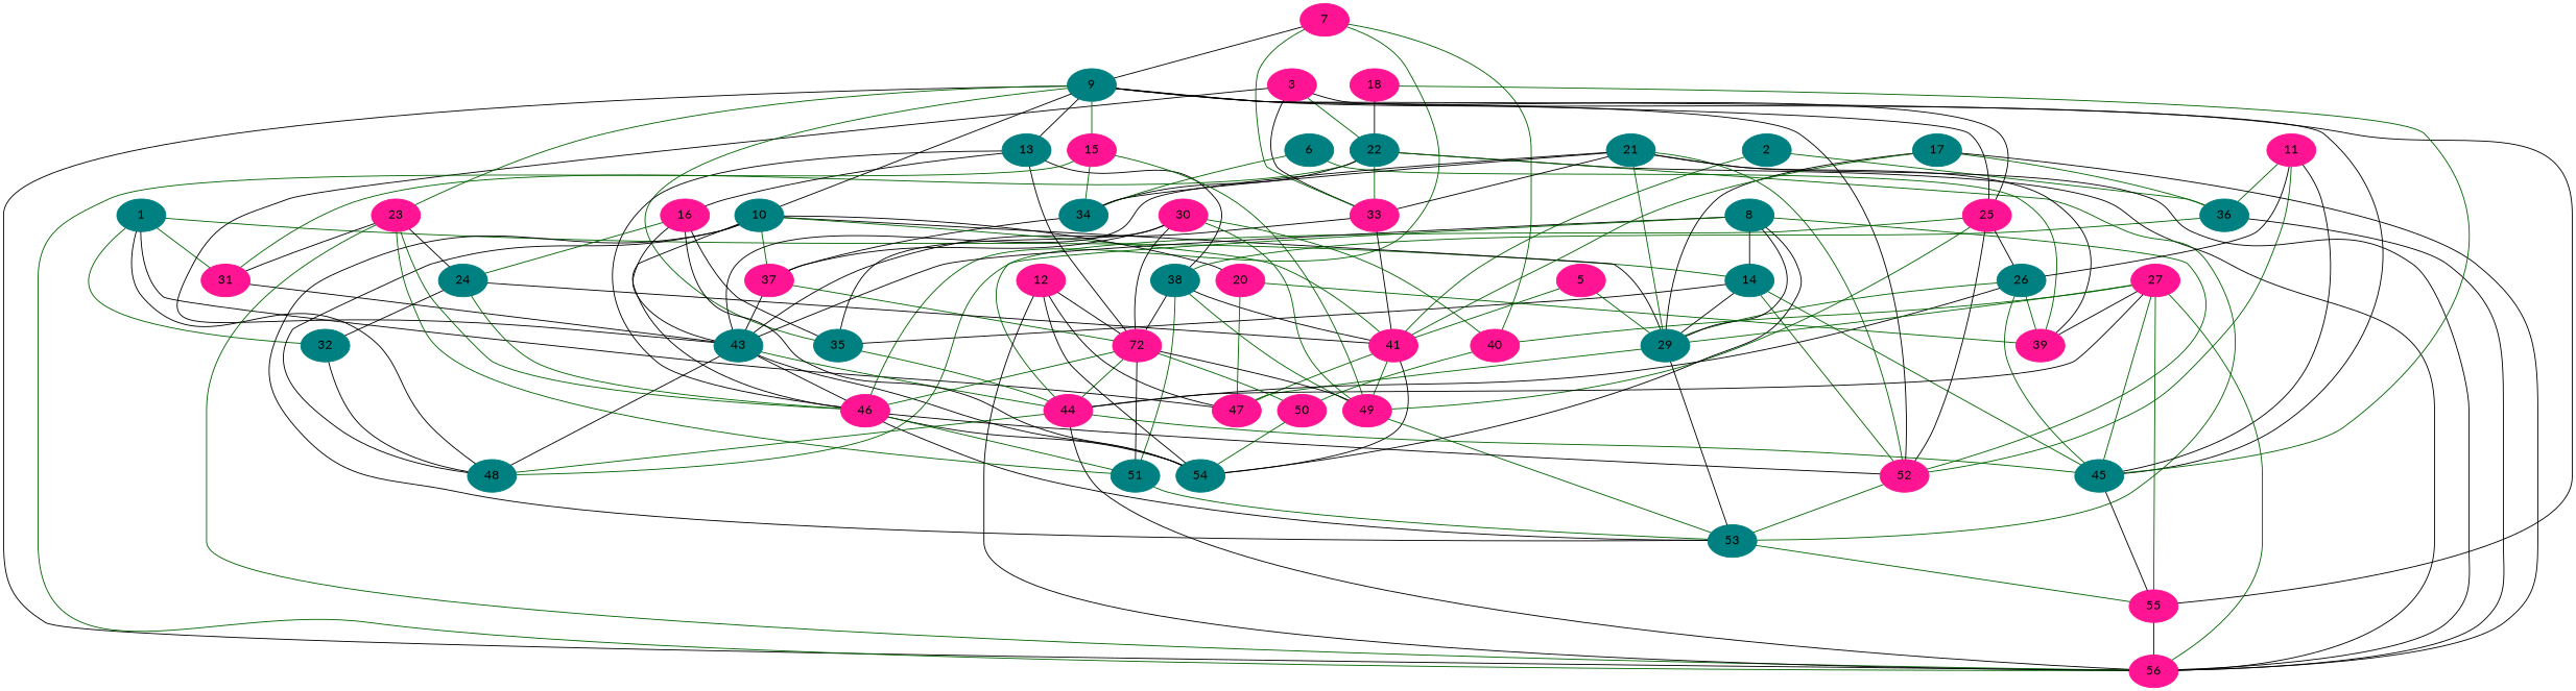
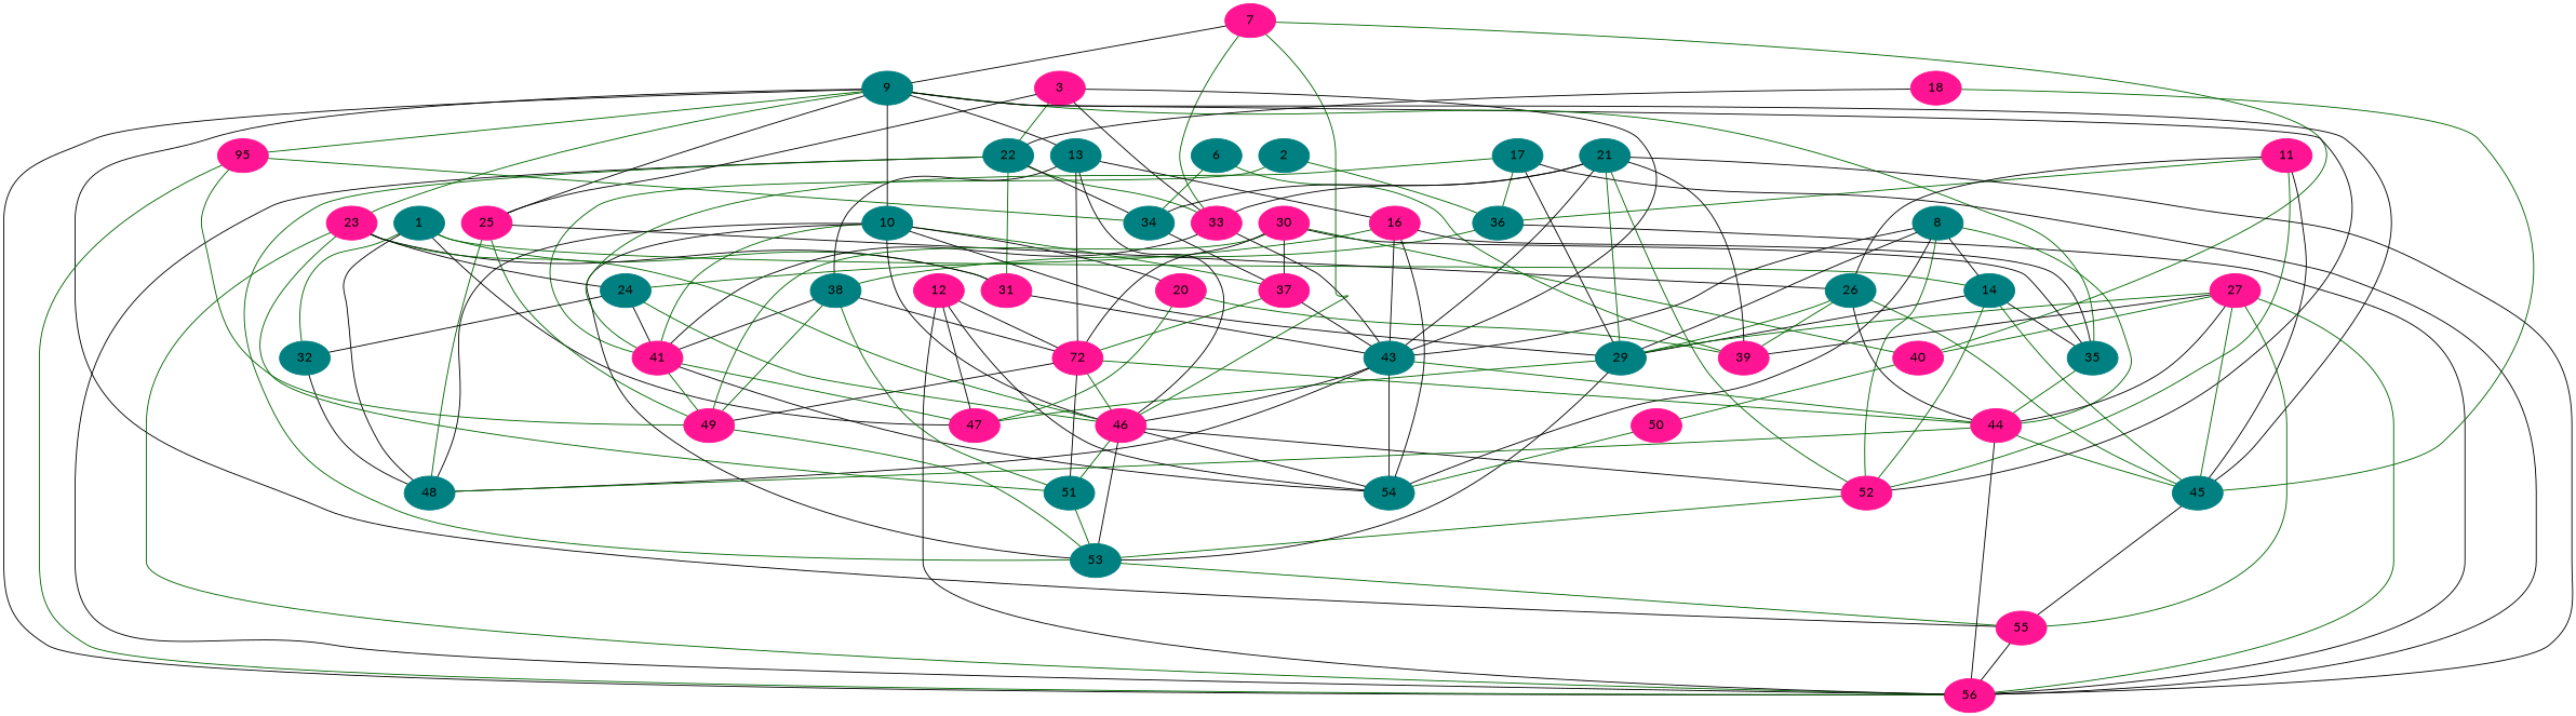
  graph {
    fontname=Lato
    node [color=deeppink fontname=Lato style=filled]
    edge [color=black fontname=Lato weight=1.0]
    1 [color=teal]
    14 [color=teal]
    31
    32 [color=teal]
    47
    48 [color=teal]
    29 [color=teal]
    52
    35 [color=teal]
    45 [color=teal]
    43 [color=teal]
    2 [color=teal]
    36 [color=teal]
    41
    56
    38 [color=teal]
    54 [color=teal]
    49
    22 [color=teal]
    3
    25
    33
    34 [color=teal]
    53 [color=teal]
    26 [color=teal]
    46
    44
-   5
    6 [color=teal]
    39
    37
    7
    9 [color=teal]
    40
    10 [color=teal]
    13 [color=teal]
-   15
+   15 [label=95]
    23
    55
    50
    51 [color=teal]
    8 [color=teal]
    20
    n44 [label=72]
    16
    24 [color=teal]
    11
    12
    17 [color=teal]
    18
    21 [color=teal]
    27
    30
    1 -- 14 [color=darkgreen]
    1 -- 31 [color=darkgreen]
    1 -- 32 [color=darkgreen]
    1 -- 47
    1 -- 48
    14 -- 29
    14 -- 52 [color=darkgreen]
    14 -- 35
    14 -- 45 [color=darkgreen]
    31 -- 43
    32 -- 48
    29 -- 47 [color=darkgreen]
    29 -- 53
    52 -- 53 [color=darkgreen]
    35 -- 44 [color=darkgreen]
    45 -- 55
    43 -- 48
    43 -- 54
    43 -- 46
    43 -- 44 [color=darkgreen]
    2 -- 36 [color=darkgreen]
    2 -- 41 [color=darkgreen]
    36 -- 56
    36 -- 38 [color=darkgreen]
    41 -- 47 [color=darkgreen]
    41 -- 54
    41 -- 49 [color=darkgreen]
    38 -- 41
    38 -- 49 [color=darkgreen]
    38 -- 51 [color=darkgreen]
    38 -- n44
    49 -- 53 [color=darkgreen]
    22 -- 31 [color=darkgreen]
    22 -- 56
    22 -- 33 [color=darkgreen]
    22 -- 34
    22 -- 53 [color=darkgreen]
    3 -- 43
    3 -- 22 [color=darkgreen]
    3 -- 25
    3 -- 33
    25 -- 48 [color=darkgreen]
-   25 -- 52
    25 -- 49 [color=darkgreen]
    25 -- 26
    33 -- 43
    33 -- 41 [weight=2.0]
    34 -- 37
    53 -- 55 [color=darkgreen]
    26 -- 29 [color=darkgreen]
    26 -- 45 [color=darkgreen]
    26 -- 44
    26 -- 39 [color=darkgreen]
    46 -- 52
    46 -- 54
    46 -- 53
    46 -- 51 [color=darkgreen]
    44 -- 48 [color=darkgreen]
    44 -- 45 [color=darkgreen]
    44 -- 56
-   5 -- 29 [color=darkgreen]
-   5 -- 41 [color=darkgreen]
    6 -- 34 [color=darkgreen]
    6 -- 39 [color=darkgreen]
    37 -- 43
    37 -- n44 [color=darkgreen]
    7 -- 33 [color=darkgreen]
    7 -- 46 [color=darkgreen]
    7 -- 9
    7 -- 40 [color=darkgreen]
    9 -- 52
    9 -- 35 [color=darkgreen]
    9 -- 45
    9 -- 56
    9 -- 25
    9 -- 10
    9 -- 13
    9 -- 15 [color=darkgreen]
    9 -- 23 [color=darkgreen]
    9 -- 55
    40 -- 50 [color=darkgreen]
    10 -- 48
    10 -- 29
    10 -- 41 [color=darkgreen]
    10 -- 53
    10 -- 46
    10 -- 37 [color=darkgreen]
    10 -- 20
    13 -- 38
    13 -- 46
    13 -- n44
    13 -- 16
    15 -- 56 [color=darkgreen]
    15 -- 49 [color=darkgreen]
    15 -- 34 [color=darkgreen]
    23 -- 31
    23 -- 56 [color=darkgreen]
    23 -- 46 [color=darkgreen]
    23 -- 51 [color=darkgreen]
    23 -- 24
    55 -- 56
    50 -- 54 [color=darkgreen]
    51 -- 53 [color=darkgreen]
    8 -- 14
    8 -- 29
    8 -- 52 [color=darkgreen]
    8 -- 43
    8 -- 54
    8 -- 44 [color=darkgreen weight=2.0]
    20 -- 47 [color=darkgreen]
    20 -- 39 [color=darkgreen]
    n44 -- 49
    n44 -- 46 [color=darkgreen]
    n44 -- 44 [color=darkgreen]
-   n44 -- 50 [color=darkgreen]
    n44 -- 51
    16 -- 35
    16 -- 43
    16 -- 54
    16 -- 24 [color=darkgreen]
    24 -- 32
    24 -- 41
    24 -- 46 [color=darkgreen]
    11 -- 52 [color=darkgreen]
    11 -- 45
    11 -- 36 [color=darkgreen]
    11 -- 26
    12 -- 47
    12 -- 56
    12 -- 54
    12 -- n44
    17 -- 29
    17 -- 36 [color=darkgreen]
    17 -- 41 [color=darkgreen]
    17 -- 56
    18 -- 45 [color=darkgreen]
    18 -- 22
    21 -- 29 [color=darkgreen]
    21 -- 52 [color=darkgreen]
    21 -- 43
    21 -- 56
    21 -- 33
    21 -- 34
    21 -- 39
    27 -- 29 [color=darkgreen]
    27 -- 45 [color=darkgreen]
    27 -- 56 [color=darkgreen]
    27 -- 44
    27 -- 39
    27 -- 40 [color=darkgreen]
    27 -- 55 [color=darkgreen]
    30 -- 35
    30 -- 49 [color=darkgreen]
    30 -- 37
    30 -- 40 [color=darkgreen]
    30 -- n44
  }
